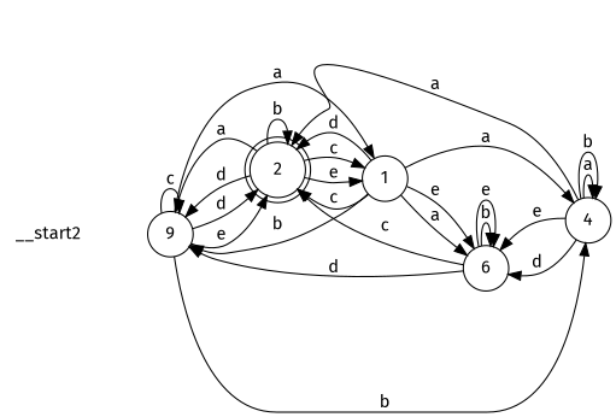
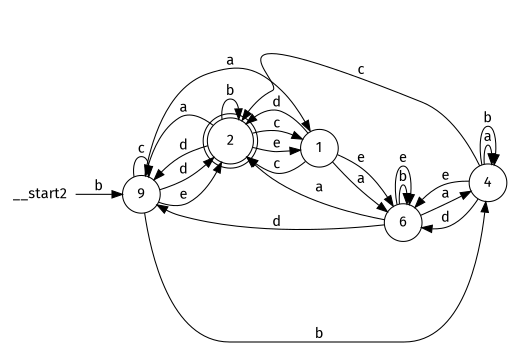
  digraph {
    fontname="Fira Sans"
    rankdir=LR
    node [fontname="Fira Sans" shape=circle color=black fillcolor=white style=filled]
    edge [fontname="Fira Sans"]
    n1 [label=__start2 shape=none color="" fillcolor="" style=""]
    n2 [label=6]
    n3 [label=2 shape=doublecircle style="rounded,filled"]
    n4 [label=9]
    n5 [label=4]
    n6 [label=1]
    n2 -> n2 [label=b]
    n2 -> n2 [label=e]
-   n2 -> n3 [label=c]
+   n2 -> n3 [label=a]
    n2 -> n4 [label=d]
-   n6 -> n5 [label=a]
+   n2 -> n5 [label=a]
    n3 -> n3 [label=b]
    n3 -> n4 [label=a]
    n3 -> n4 [label=d]
    n3 -> n6 [label=c]
    n3 -> n6 [label=e]
    n4 -> n3 [label=d]
    n4 -> n3 [label=e]
    n4 -> n4 [label=c]
    n4 -> n5 [label=b]
    n4 -> n6 [label=a]
    n5 -> n2 [label=d]
    n5 -> n2 [label=e]
-   n5 -> n3 [label=a]
+   n5 -> n3 [label=c]
    n5 -> n5 [label=a]
    n5 -> n5 [label=b]
    n6 -> n2 [label=a]
    n6 -> n2 [label=e]
    n6 -> n3 [label=c]
    n6 -> n3 [label=d]
-   n6 -> n4 [label=b]
+   n1 -> n4 [label=b]
  }
